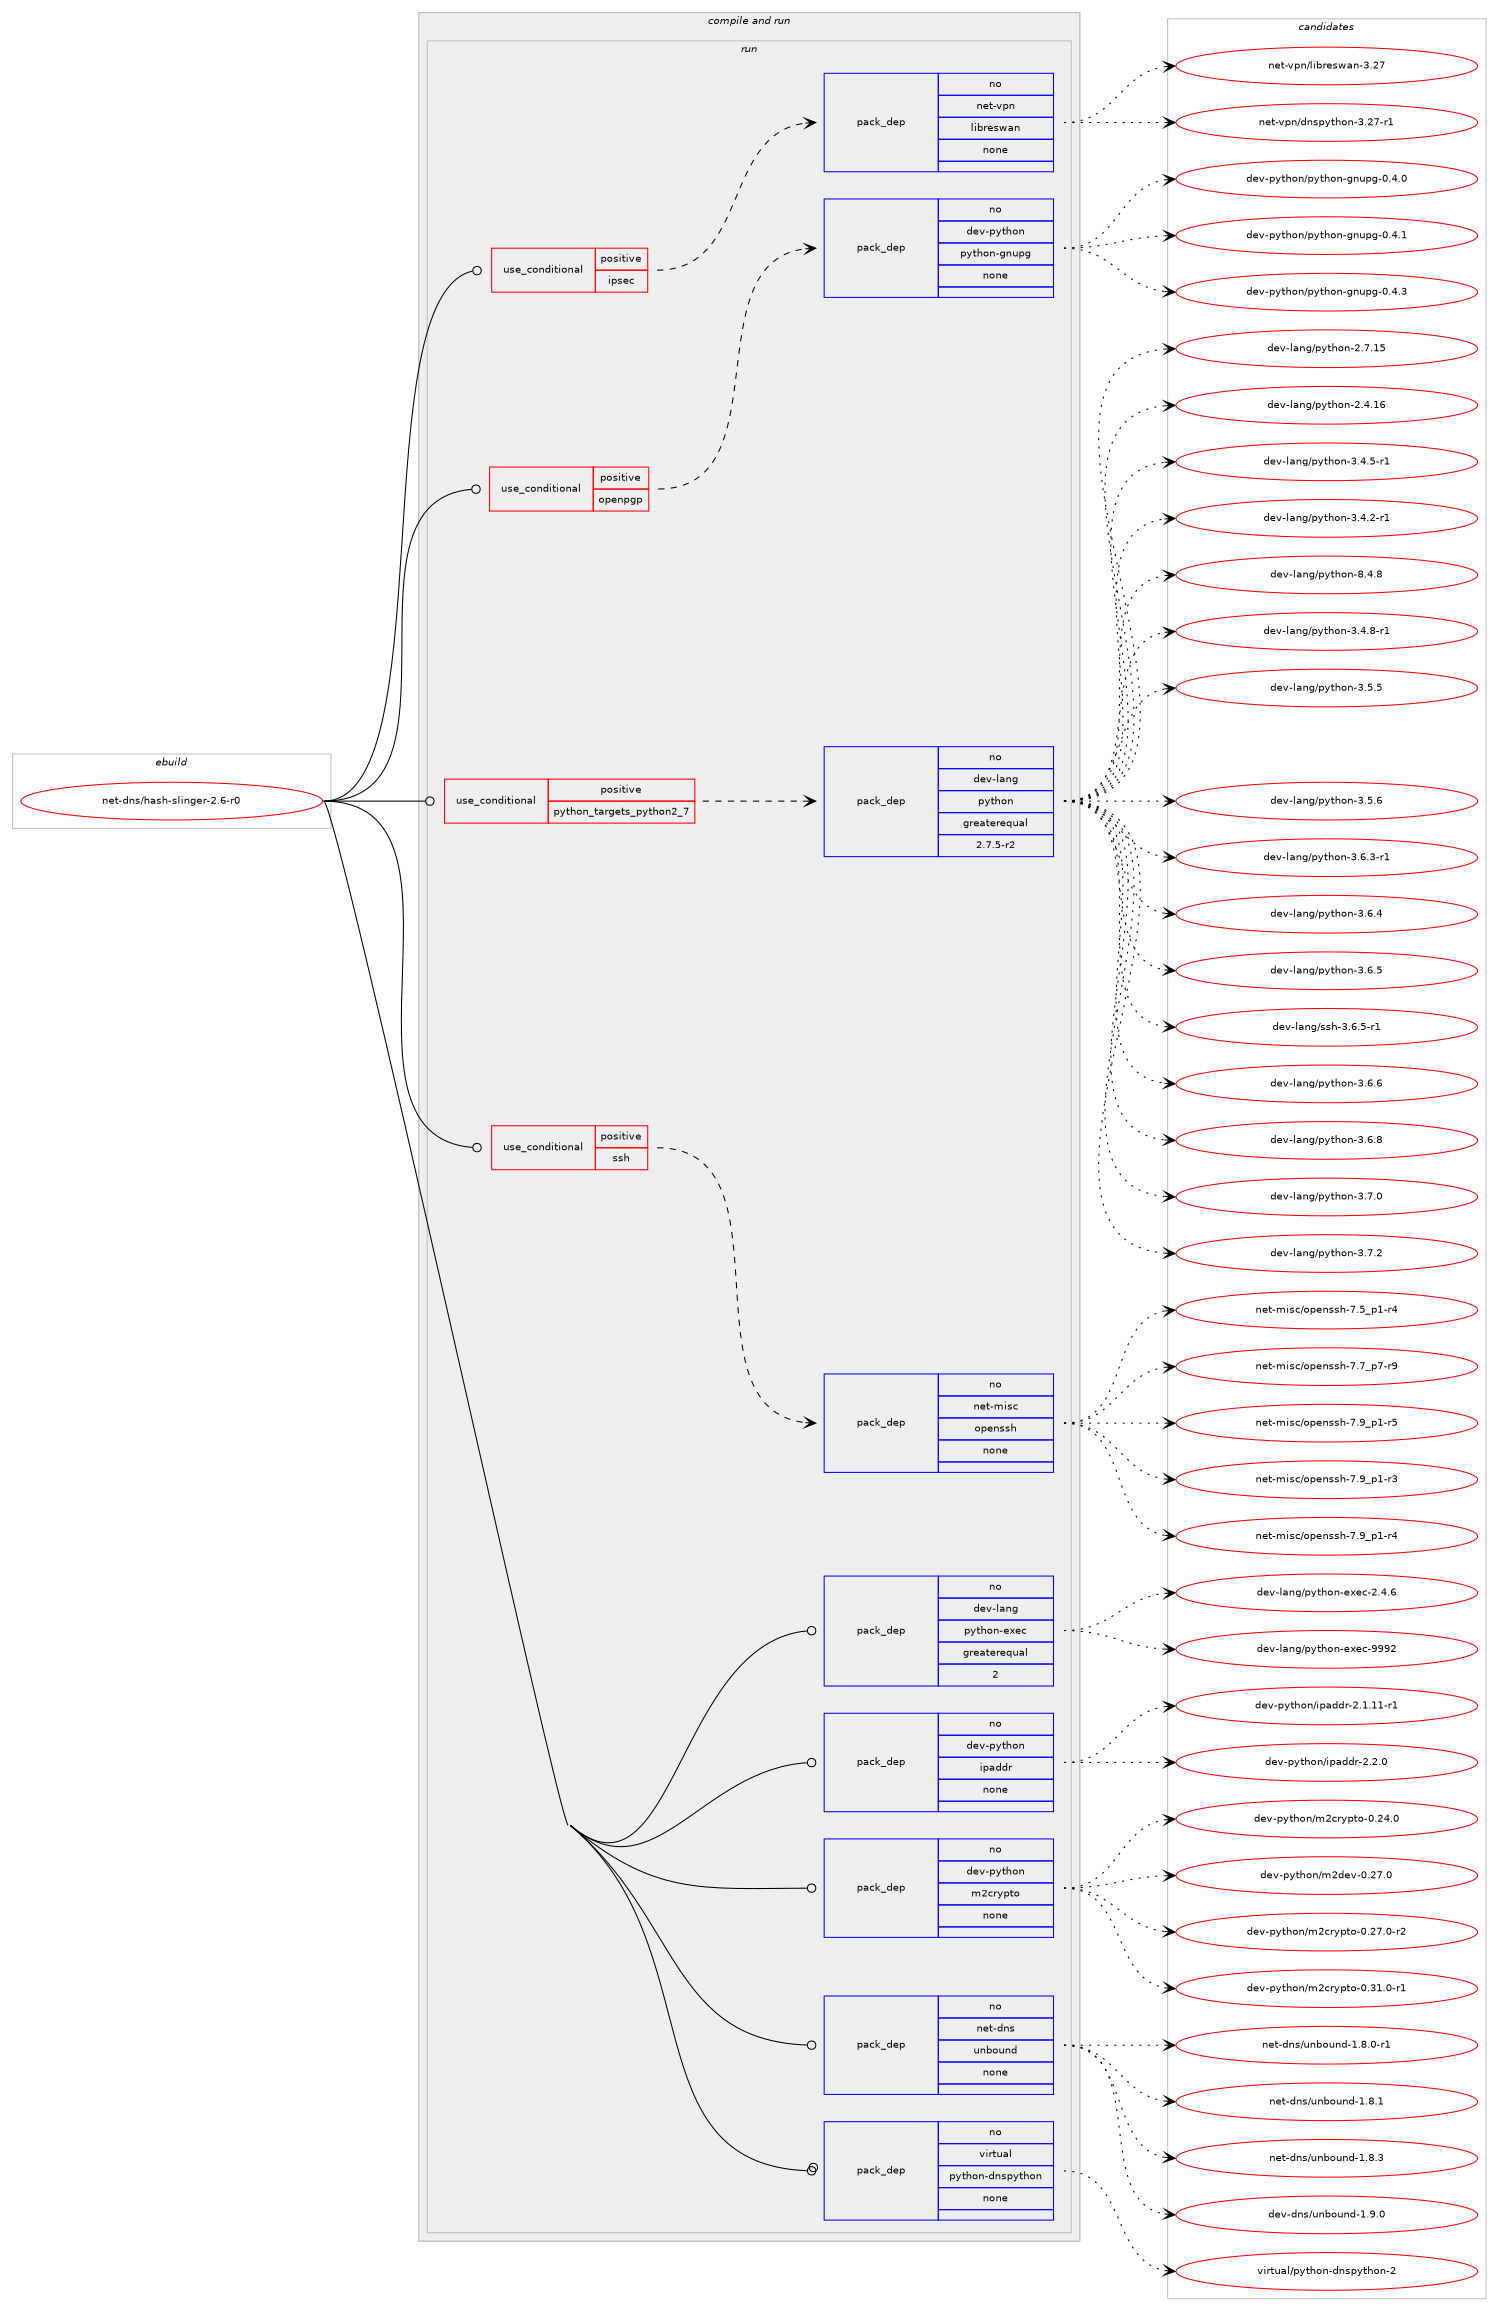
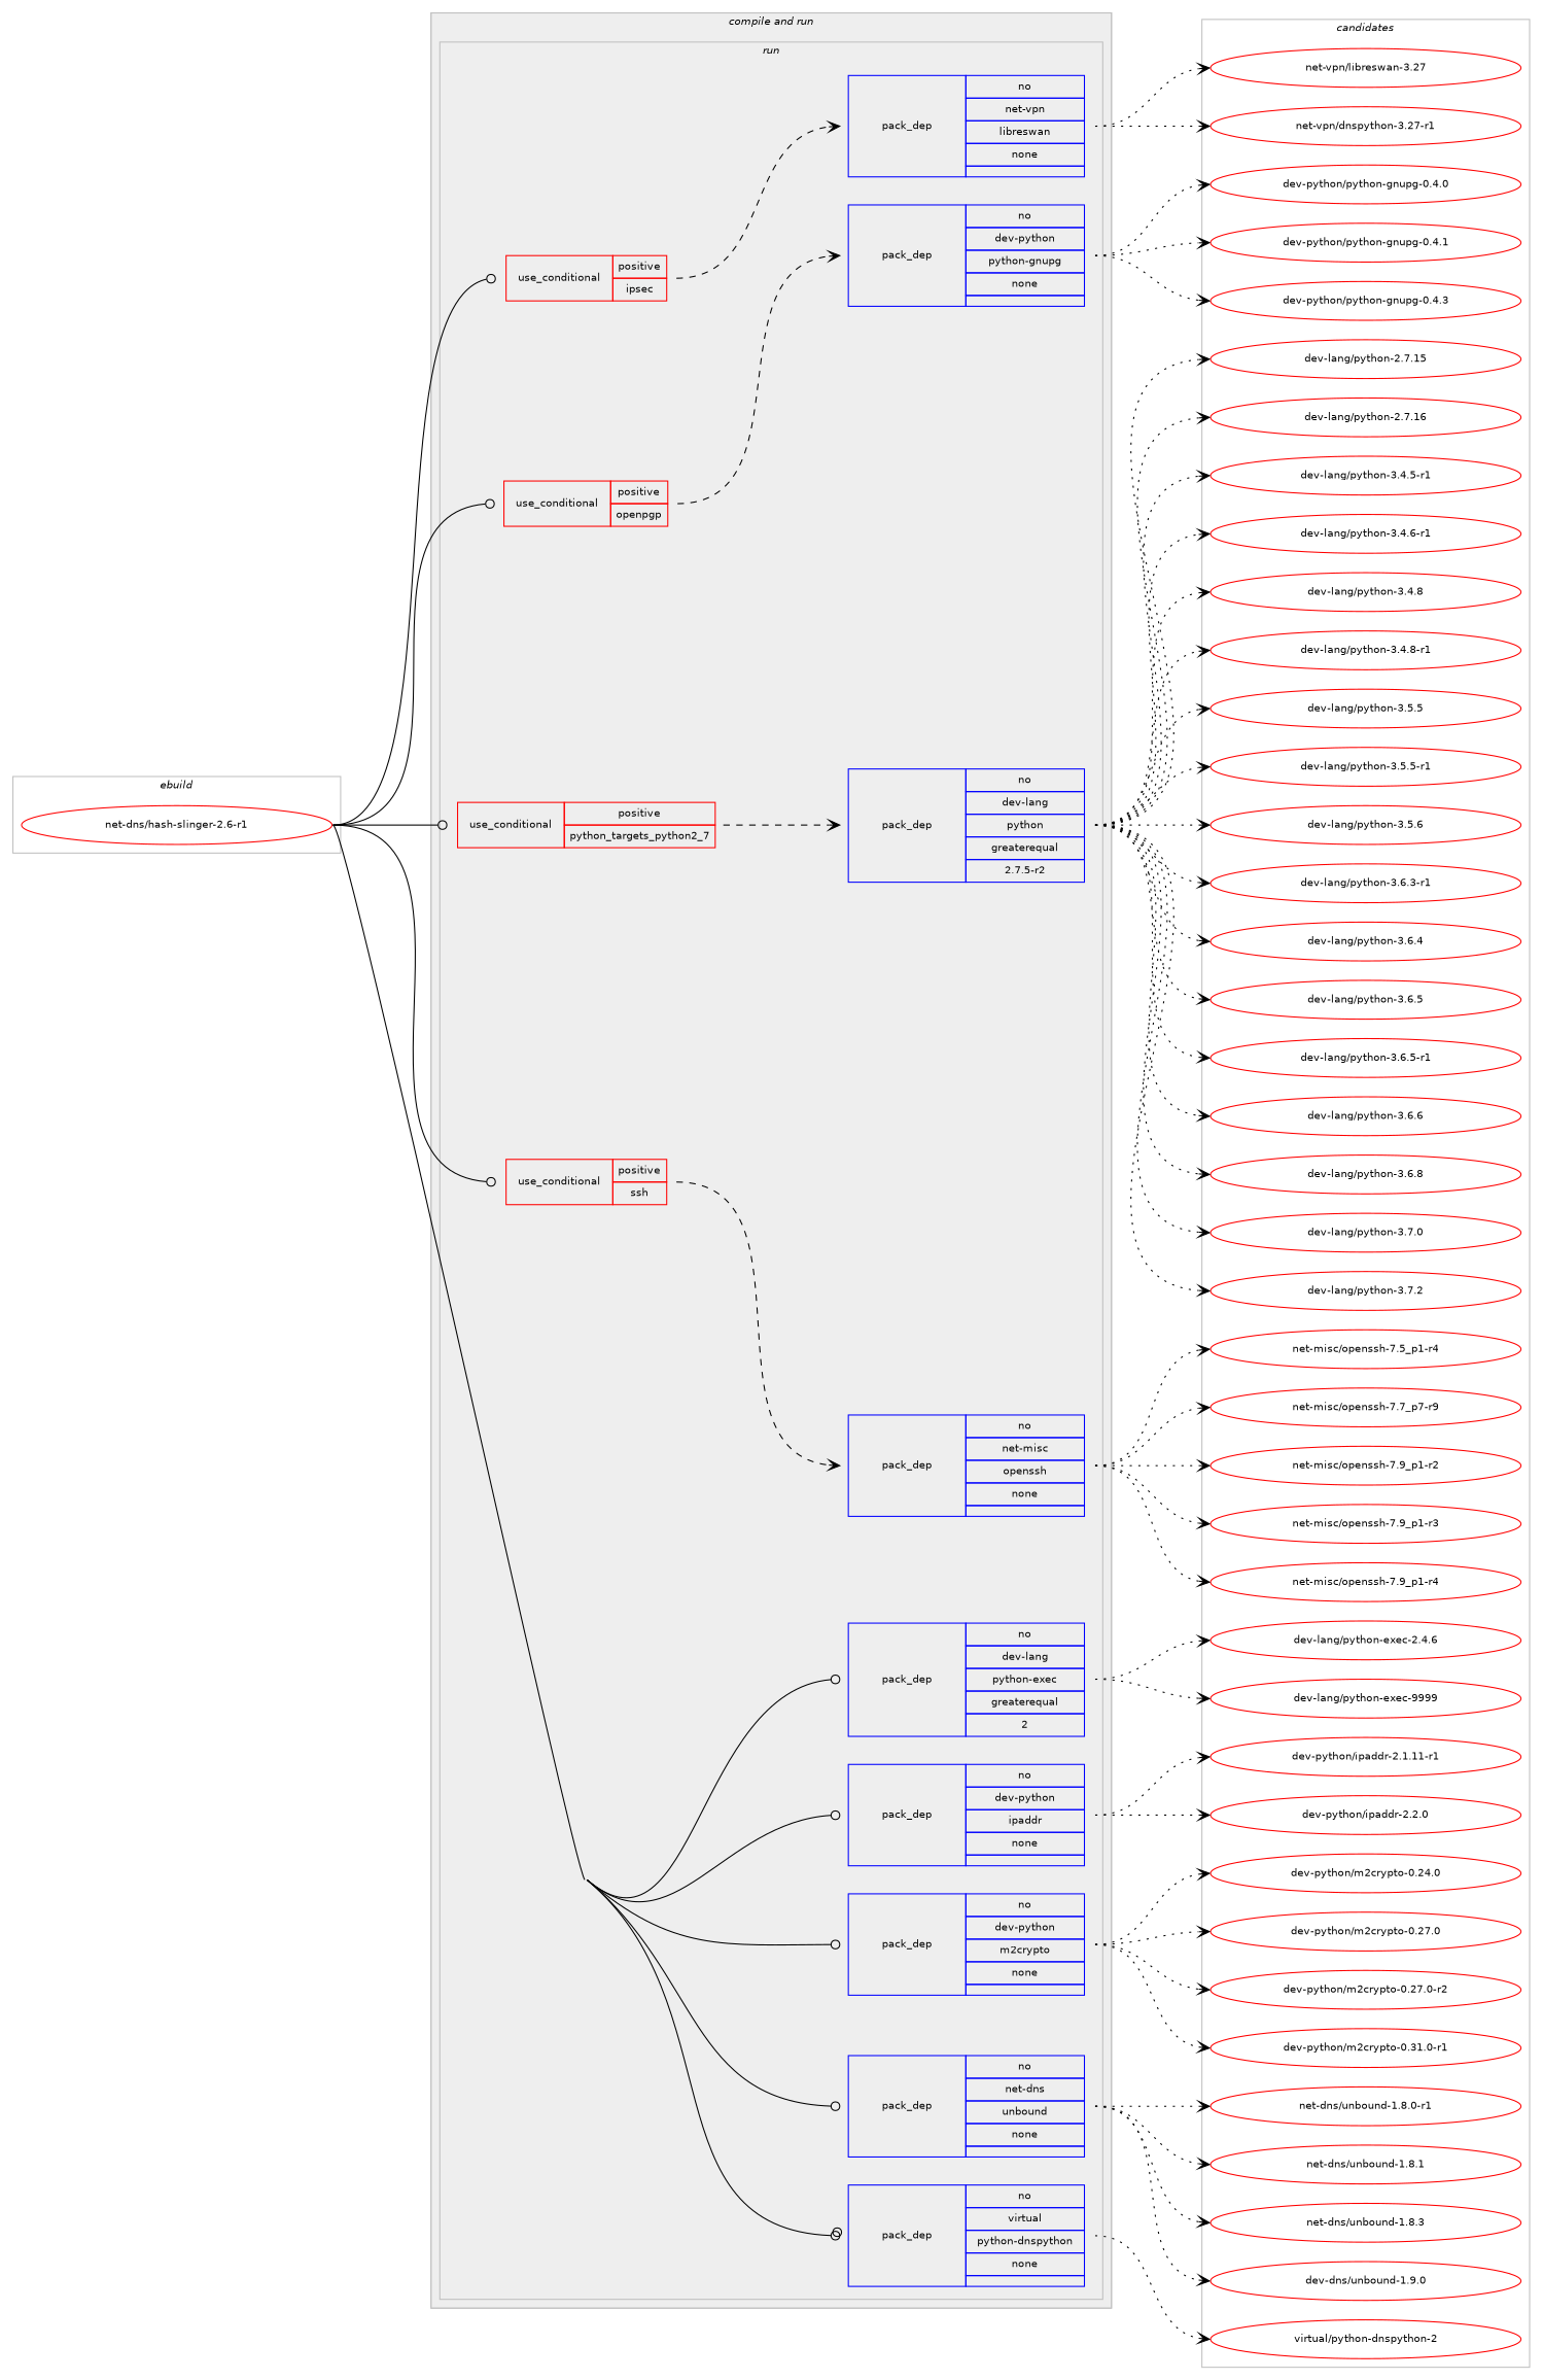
  digraph {
    compound=true
    concentrate=true
    fontname=Helvetica
    fontsize=10
    newrank=true
    rankdir=LR
    ranksep=1.5
    node [color=red fontname=Helvetica fontsize=10]
    edge [arrowhead=vee headport=w style=dotted tailport=e weight=100]
-   n1 [label="net-dns/hash-slinger-2.6-r0" width=4]
+   n1 [label="net-dns/hash-slinger-2.6-r1" width=4]
    n2 [color=blue label=<<TABLE BORDER="0" CELLBORDER="1" CELLSPACING="0" CELLPADDING="4" WIDTH="220"><TR><TD ROWSPAN="6" CELLPADDING="30">pack_dep</TD></TR><TR><TD WIDTH="110">no</TD></TR><TR><TD>net-vpn</TD></TR><TR><TD>libreswan</TD></TR><TR><TD>none</TD></TR><TR><TD></TD></TR></TABLE>> shape=none]
    n3 [label=<<TABLE BORDER="0" CELLBORDER="1" CELLSPACING="0" CELLPADDING="4"><TR><TD ROWSPAN="3" CELLPADDING="10">use_conditional</TD></TR><TR><TD>positive</TD></TR><TR><TD>ipsec</TD></TR></TABLE>> shape=none]
    n4 [color=blue label=<<TABLE BORDER="0" CELLBORDER="1" CELLSPACING="0" CELLPADDING="4" WIDTH="220"><TR><TD ROWSPAN="6" CELLPADDING="30">pack_dep</TD></TR><TR><TD WIDTH="110">no</TD></TR><TR><TD>dev-python</TD></TR><TR><TD>python-gnupg</TD></TR><TR><TD>none</TD></TR><TR><TD></TD></TR></TABLE>> shape=none]
    n5 [label=<<TABLE BORDER="0" CELLBORDER="1" CELLSPACING="0" CELLPADDING="4"><TR><TD ROWSPAN="3" CELLPADDING="10">use_conditional</TD></TR><TR><TD>positive</TD></TR><TR><TD>openpgp</TD></TR></TABLE>> shape=none]
    n6 [color=blue label=<<TABLE BORDER="0" CELLBORDER="1" CELLSPACING="0" CELLPADDING="4" WIDTH="220"><TR><TD ROWSPAN="6" CELLPADDING="30">pack_dep</TD></TR><TR><TD WIDTH="110">no</TD></TR><TR><TD>dev-lang</TD></TR><TR><TD>python</TD></TR><TR><TD>greaterequal</TD></TR><TR><TD>2.7.5-r2</TD></TR></TABLE>> shape=none]
    n7 [label=<<TABLE BORDER="0" CELLBORDER="1" CELLSPACING="0" CELLPADDING="4"><TR><TD ROWSPAN="3" CELLPADDING="10">use_conditional</TD></TR><TR><TD>positive</TD></TR><TR><TD>python_targets_python2_7</TD></TR></TABLE>> shape=none]
    n8 [color=blue label=<<TABLE BORDER="0" CELLBORDER="1" CELLSPACING="0" CELLPADDING="4" WIDTH="220"><TR><TD ROWSPAN="6" CELLPADDING="30">pack_dep</TD></TR><TR><TD WIDTH="110">no</TD></TR><TR><TD>net-misc</TD></TR><TR><TD>openssh</TD></TR><TR><TD>none</TD></TR><TR><TD></TD></TR></TABLE>> shape=none]
    n9 [label=<<TABLE BORDER="0" CELLBORDER="1" CELLSPACING="0" CELLPADDING="4"><TR><TD ROWSPAN="3" CELLPADDING="10">use_conditional</TD></TR><TR><TD>positive</TD></TR><TR><TD>ssh</TD></TR></TABLE>> shape=none]
    n10 [color=blue label=<<TABLE BORDER="0" CELLBORDER="1" CELLSPACING="0" CELLPADDING="4" WIDTH="220"><TR><TD ROWSPAN="6" CELLPADDING="30">pack_dep</TD></TR><TR><TD WIDTH="110">no</TD></TR><TR><TD>dev-lang</TD></TR><TR><TD>python-exec</TD></TR><TR><TD>greaterequal</TD></TR><TR><TD>2</TD></TR></TABLE>> shape=none]
    n11 [color=blue label=<<TABLE BORDER="0" CELLBORDER="1" CELLSPACING="0" CELLPADDING="4" WIDTH="220"><TR><TD ROWSPAN="6" CELLPADDING="30">pack_dep</TD></TR><TR><TD WIDTH="110">no</TD></TR><TR><TD>dev-python</TD></TR><TR><TD>ipaddr</TD></TR><TR><TD>none</TD></TR><TR><TD></TD></TR></TABLE>> shape=none]
    n12 [color=blue label=<<TABLE BORDER="0" CELLBORDER="1" CELLSPACING="0" CELLPADDING="4" WIDTH="220"><TR><TD ROWSPAN="6" CELLPADDING="30">pack_dep</TD></TR><TR><TD WIDTH="110">no</TD></TR><TR><TD>dev-python</TD></TR><TR><TD>m2crypto</TD></TR><TR><TD>none</TD></TR><TR><TD></TD></TR></TABLE>> shape=none]
    n13 [color=blue label=<<TABLE BORDER="0" CELLBORDER="1" CELLSPACING="0" CELLPADDING="4" WIDTH="220"><TR><TD ROWSPAN="6" CELLPADDING="30">pack_dep</TD></TR><TR><TD WIDTH="110">no</TD></TR><TR><TD>net-dns</TD></TR><TR><TD>unbound</TD></TR><TR><TD>none</TD></TR><TR><TD></TD></TR></TABLE>> shape=none]
    n14 [color=blue label=<<TABLE BORDER="0" CELLBORDER="1" CELLSPACING="0" CELLPADDING="4" WIDTH="220"><TR><TD ROWSPAN="6" CELLPADDING="30">pack_dep</TD></TR><TR><TD WIDTH="110">no</TD></TR><TR><TD>virtual</TD></TR><TR><TD>python-dnspython</TD></TR><TR><TD>none</TD></TR><TR><TD></TD></TR></TABLE>> shape=none]
    n15 [label="net-vpn/libreswan-3.27" width=4]
    n16 [label="net-vpn/dnspython-3.27-r1" width=4]
    n17 [label="dev-python/python-gnupg-0.4.0" width=4]
    n18 [label="dev-python/python-gnupg-0.4.1" width=4]
    n19 [label="dev-python/python-gnupg-0.4.3" width=4]
    n20 [label="dev-lang/python-2.7.15" width=4]
-   n21 [label="dev-lang/python-2.4.16" width=4]
+   n21 [label="dev-lang/python-2.7.16" width=4]
    n22 [label="dev-lang/python-3.4.5-r1" width=4]
-   n23 [label="dev-lang/python-3.4.2-r1" width=4]
-   n24 [label="dev-lang/python-8.4.8" width=4]
+   n23 [label="dev-lang/python-3.4.6-r1" width=4]
+   n24 [label="dev-lang/python-3.4.8" width=4]
    n25 [label="dev-lang/python-3.4.8-r1" width=4]
    n26 [label="dev-lang/python-3.5.5" width=4]
+   n27 [label="dev-lang/python-3.5.5-r1" width=4]
    n28 [label="dev-lang/python-3.5.6" width=4]
    n29 [label="dev-lang/python-3.6.3-r1" width=4]
    n30 [label="dev-lang/python-3.6.4" width=4]
    n31 [label="dev-lang/python-3.6.5" width=4]
-   n32 [label="dev-lang/ssh-3.6.5-r1" width=4]
+   n32 [label="dev-lang/python-3.6.5-r1" width=4]
    n33 [label="dev-lang/python-3.6.6" width=4]
    n34 [label="dev-lang/python-3.6.8" width=4]
    n35 [label="dev-lang/python-3.7.0" width=4]
    n36 [label="dev-lang/python-3.7.2" width=4]
    n37 [label="net-misc/openssh-7.5_p1-r4" width=4]
    n38 [label="net-misc/openssh-7.7_p7-r9" width=4]
-   n39 [label="net-misc/openssh-7.9_p1-r5" width=4]
+   n39 [label="net-misc/openssh-7.9_p1-r2" width=4]
    n40 [label="net-misc/openssh-7.9_p1-r3" width=4]
    n41 [label="net-misc/openssh-7.9_p1-r4" width=4]
    n42 [label="dev-lang/python-exec-2.4.6" width=4]
-   n43 [label="dev-lang/python-exec-9992" width=4]
+   n43 [label="dev-lang/python-exec-9999" width=4]
    n44 [label="dev-python/ipaddr-2.1.11-r1" width=4]
    n45 [label="dev-python/ipaddr-2.2.0" width=4]
    n46 [label="dev-python/m2crypto-0.24.0" width=4]
-   n47 [label="dev-python/m2dev-0.27.0" width=4]
+   n47 [label="dev-python/m2crypto-0.27.0" width=4]
    n48 [label="dev-python/m2crypto-0.27.0-r2" width=4]
    n49 [label="dev-python/m2crypto-0.31.0-r1" width=4]
    n50 [label="net-dns/unbound-1.8.0-r1" width=4]
    n51 [label="net-dns/unbound-1.8.1" width=4]
    n52 [label="net-dns/unbound-1.8.3" width=4]
    n53 [label="dev-dns/unbound-1.9.0" width=4]
    n54 [label="virtual/python-dnspython-2" width=4]
    subgraph cluster_1 {
      color=gray
      label=<<i>ebuild</i>>
      rank=same
      n1
    }
    subgraph cluster_2 {
      color=gray
      label=<<i>dependencies</i>>
      subgraph cluster_3 {
        color=gray
        fillcolor="#eeeeee"
        label=<<i>compile</i>>
        style=filled
      }
      subgraph cluster_4 {
        color=gray
        fillcolor="#eeeeee"
        label=<<i>compile and run</i>>
        style=filled
      }
      subgraph cluster_5 {
        color=gray
        fillcolor="#eeeeee"
        label=<<i>run</i>>
        style=filled
        subgraph sub_6 {
          color=gray
          fillcolor="#eeeeee"
          label=<<i>run</i>>
          style=filled
          n3
          subgraph sub_7 {
            color=gray
            fillcolor="#eeeeee"
            label=<<i>run</i>>
            style=filled
            n2
          }
        }
        subgraph sub_8 {
          color=gray
          fillcolor="#eeeeee"
          label=<<i>run</i>>
          style=filled
          n5
          subgraph sub_9 {
            color=gray
            fillcolor="#eeeeee"
            label=<<i>run</i>>
            style=filled
            n4
          }
        }
        subgraph sub_10 {
          color=gray
          fillcolor="#eeeeee"
          label=<<i>run</i>>
          style=filled
          n7
          subgraph sub_11 {
            color=gray
            fillcolor="#eeeeee"
            label=<<i>run</i>>
            style=filled
            n6
          }
        }
        subgraph sub_12 {
          color=gray
          fillcolor="#eeeeee"
          label=<<i>run</i>>
          style=filled
          n9
          subgraph sub_13 {
            color=gray
            fillcolor="#eeeeee"
            label=<<i>run</i>>
            style=filled
            n8
          }
        }
        subgraph sub_14 {
          color=gray
          fillcolor="#eeeeee"
          label=<<i>run</i>>
          style=filled
          n10
        }
        subgraph sub_15 {
          color=gray
          fillcolor="#eeeeee"
          label=<<i>run</i>>
          style=filled
          n11
        }
        subgraph sub_16 {
          color=gray
          fillcolor="#eeeeee"
          label=<<i>run</i>>
          style=filled
          n12
        }
        subgraph sub_17 {
          color=gray
          fillcolor="#eeeeee"
          label=<<i>run</i>>
          style=filled
          n13
        }
        subgraph sub_18 {
          color=gray
          fillcolor="#eeeeee"
          label=<<i>run</i>>
          style=filled
          n14
        }
      }
    }
    subgraph cluster_19 {
      color=gray
      label=<<i>candidates</i>>
      rank=same
      subgraph sub_20 {
        color=black
        label=<<i>candidates</i>>
        nodesep=1
        rank=same
        n15
        n16
      }
      subgraph sub_21 {
        color=black
        label=<<i>candidates</i>>
        nodesep=1
        rank=same
        n17
        n18
        n19
      }
      subgraph sub_22 {
        color=black
        label=<<i>candidates</i>>
        nodesep=1
        rank=same
        n20
        n21
        n22
        n23
        n24
        n25
        n26
+       n27
        n28
        n29
        n30
        n31
        n32
        n33
        n34
        n35
        n36
      }
      subgraph sub_23 {
        color=black
        label=<<i>candidates</i>>
        nodesep=1
        rank=same
        n37
        n38
        n39
        n40
        n41
      }
      subgraph sub_24 {
        color=black
        label=<<i>candidates</i>>
        nodesep=1
        rank=same
        n42
        n43
      }
      subgraph sub_25 {
        color=black
        label=<<i>candidates</i>>
        nodesep=1
        rank=same
        n44
        n45
      }
      subgraph sub_26 {
        color=black
        label=<<i>candidates</i>>
        nodesep=1
        rank=same
        n46
        n47
        n48
        n49
      }
      subgraph sub_27 {
        color=black
        label=<<i>candidates</i>>
        nodesep=1
        rank=same
        n50
        n51
        n52
        n53
      }
      subgraph sub_28 {
        color=black
        label=<<i>candidates</i>>
        nodesep=1
        rank=same
        n54
      }
    }
    n1 -> n3 [arrowhead=odot style=solid weight=20]
    n1 -> n5 [arrowhead=odot style=solid weight=20]
    n1 -> n7 [arrowhead=odot style=solid weight=20]
    n1 -> n9 [arrowhead=odot style=solid weight=20]
    n1 -> n10 [arrowhead=odot style=solid weight=20]
    n1 -> n11 [arrowhead=odot style=solid weight=20]
    n1 -> n12 [arrowhead=odot style=solid weight=20]
    n1 -> n13 [arrowhead=odot style=solid weight=20]
    n1 -> n14 [arrowhead=odot style=solid weight=20]
    n2 -> n15
    n2 -> n16
    n3 -> n2 [style=dashed weight=20]
    n4 -> n17
    n4 -> n18
    n4 -> n19
    n5 -> n4 [style=dashed weight=20]
    n6 -> n20
    n6 -> n21
    n6 -> n22
    n6 -> n23
    n6 -> n24
    n6 -> n25
    n6 -> n26
+   n6 -> n27
    n6 -> n28
    n6 -> n29
    n6 -> n30
    n6 -> n31
    n6 -> n32
    n6 -> n33
    n6 -> n34
    n6 -> n35
    n6 -> n36
    n7 -> n6 [style=dashed weight=20]
    n8 -> n37
    n8 -> n38
    n8 -> n39
    n8 -> n40
    n8 -> n41
    n9 -> n8 [style=dashed weight=20]
    n10 -> n42
    n10 -> n43
    n11 -> n44
    n11 -> n45
    n12 -> n46
    n12 -> n47
    n12 -> n48
    n12 -> n49
    n13 -> n50
    n13 -> n51
    n13 -> n52
    n13 -> n53
    n14 -> n54
  }
